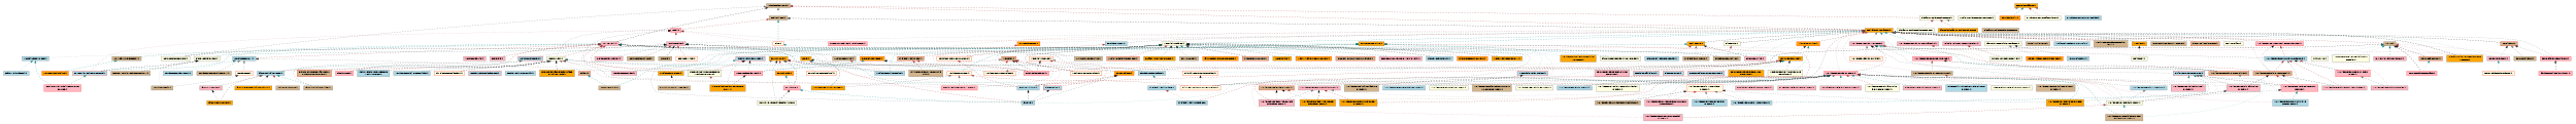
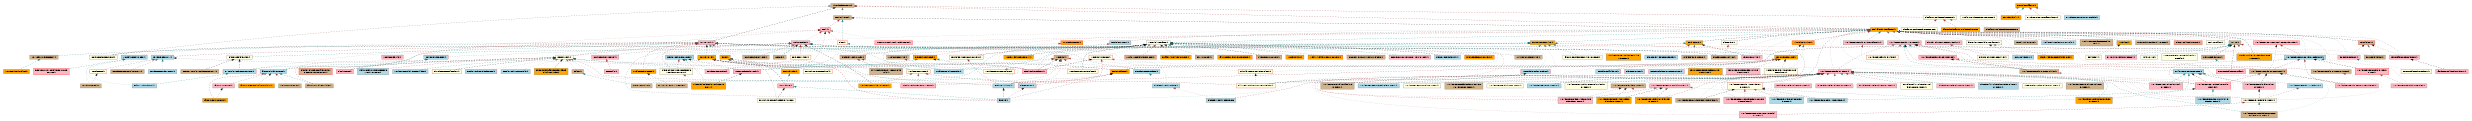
  digraph {
    node [color=grey40 fillcolor=tan fontname=Helvetica fontsize=10 shape=box style=filled]
    edge [color=brown dir=back fontname=Helvetica fontsize=10 labelfontname=Helvetica labelfontsize=10 style=dashed]
    n1 [color=gray40 fontcolor=black height=0.2 label="InheritedContext.h" width=0.4]
    n2 [fillcolor=lightpink height=0.2 label="AsyncWork.h" width=0.4]
    n3 [fillcolor=lightyellow height=0.2 label="IoDispatcherBackend.h" width=0.4]
    n4 [fillcolor=lightyellow height=0.2 label="PlatformIoDispatcherBase.h" width=0.4]
    n5 [fillcolor=orange height=0.2 label="TaskGraphInterfaces.h" width=0.4]
    n6 [height=0.2 label="TaskPrivate.h" width=0.4]
    n7 [height=0.2 label="AnimationStreaming.h" width=0.4]
    n8 [height=0.2 label="AsyncEnumerateTask.h" width=0.4]
    n9 [fillcolor=orange height=0.2 label="AudioDecompress.h" width=0.4]
    n10 [height=0.2 label="AudioStreaming.h" width=0.4]
    n11 [fillcolor=lightblue height=0.2 label="AudioStreamingCache.h" width=0.4]
    n12 [fillcolor=orange height=0.2 label="Core.h" width=0.4]
    n13 [fillcolor=lightpink height=0.2 label="CoreSharedPCH.h" width=0.4]
    n14 [fillcolor=lightyellow height=0.2 label="DistanceFieldAtlas.h" width=0.4]
    n15 [fillcolor=lightblue height=0.2 label="GroomBindingAsset.h" width=0.4]
    n16 [fillcolor=lightyellow height=0.2 label="HierarchicalInstancedStatic\lMeshComponent.h" width=0.4]
    n17 [fillcolor=lightblue height=0.2 label="LandscapeProxy.h" width=0.4]
    n18 [fillcolor=lightpink height=0.2 label="MeshCardBuild.h" width=0.4]
    n19 [fillcolor=lightblue height=0.2 label="ModelingTaskTypes.h" width=0.4]
    n20 [fillcolor=lightblue height=0.2 label="RenderAssetUpdate.h" width=0.4]
    n21 [height=0.2 label="SkinnedAssetAsyncCompile\lUtils.h" width=0.4]
    n22 [fillcolor=orange height=0.2 label="SoundWave.h" width=0.4]
    n23 [fillcolor=lightyellow height=0.2 label="StaticMesh.h" width=0.4]
    n24 [fillcolor=lightpink height=0.2 label="StatsFile.h" width=0.4]
    n25 [fillcolor=orange height=0.2 label="TextureResource.h" width=0.4]
    n26 [fillcolor=orange height=0.2 label="GenericPlatformIoDispatcher.cpp" width=0.4]
    n27 [height=0.2 label="PlatformIoDispatcherBase.cpp" width=0.4]
    n28 [fillcolor=lightyellow height=0.2 label="PlatformIoDispatcherStats.cpp" width=0.4]
    n29 [height=0.2 label="Async.h" width=0.4]
    n30 [fillcolor=orange height=0.2 label="IPlatformFileManagedStorage\lWrapper.h" width=0.4]
    n31 [fillcolor=orange height=0.2 label="BodySetup.h" width=0.4]
    n32 [fillcolor=lightpink height=0.2 label="ChaosCooking.h" width=0.4]
    n33 [fillcolor=orange height=0.2 label="ContentStreaming.h" width=0.4]
    n34 [fillcolor=lightpink height=0.2 label="DisplayClusterNetConnection.h" width=0.4]
    n35 [color=red fillcolor=lightpink height=0.2 label="FastReferenceCollector.h" width=0.4]
    n36 [fillcolor=lightyellow height=0.2 label="FileCache.h" width=0.4]
    n37 [height=0.2 label="ShaderCodeArchive.h" width=0.4]
    n38 [fillcolor=lightyellow height=0.2 label="GenericAccessibleInterfaces.h" width=0.4]
    n39 [fillcolor=lightpink height=0.2 label="IoDispatcher.h" width=0.4]
    n40 [height=0.2 label="LocalWorkQueue.h" width=0.4]
    n41 [fillcolor=lightblue height=0.2 label="MallocBinnedCommonUtils.h" width=0.4]
    n42 [height=0.2 label="MarkActorRenderStateDirty\lTask.h" width=0.4]
    n43 [fillcolor=lightyellow height=0.2 label="MaterialInterface.h" width=0.4]
    n44 [fillcolor=orange height=0.2 label="Modules.h" width=0.4]
    n45 [fillcolor=lightblue height=0.2 label="MovieSceneComponentAccessors.h" width=0.4]
    n46 [color=red height=0.2 label="MovieSceneEntitySystemTask.h" width=0.4]
    n47 [fillcolor=lightpink height=0.2 label="MovieSceneDecompositionQuery.h" width=0.4]
    n48 [fillcolor=lightpink height=0.2 label="MovieSceneEntityManager.h" width=0.4]
    n49 [color=red fillcolor=lightpink height=0.2 label="MovieSceneEntitySystem.h" width=0.4]
    n50 [color=red height=0.2 label="MovieSceneEntitySystemLinker.h" width=0.4]
    n51 [height=0.2 label="MovieSceneEntitySystemRunner.h" width=0.4]
    n52 [fillcolor=lightpink height=0.2 label="MovieSceneEntitySystemGraphs.h" width=0.4]
    n53 [color=red fillcolor=lightpink height=0.2 label="MovieSceneSystemTaskDependencies.h" width=0.4]
    n54 [color=red height=0.2 label="ParallelFor.h" width=0.4]
    n55 [fillcolor=lightblue height=0.2 label="ParticleSystem.h" width=0.4]
    n56 [color=red fillcolor=lightpink height=0.2 label="PrecomputedMeshWeightData.h" width=0.4]
    n57 [height=0.2 label="QueuedThreadPoolWrapper.h" width=0.4]
    n58 [color=red fillcolor=orange height=0.2 label="RHIStaticStates.h" width=0.4]
    n59 [color=red fillcolor=orange height=0.2 label="RenderingThread.h" width=0.4]
    n60 [color=red height=0.2 label="SlateApplicationBase.h" width=0.4]
    n61 [fillcolor=lightyellow height=0.2 label="TasksProfiler.h" width=0.4]
    n62 [color=red fillcolor=orange height=0.2 label="VirtualTexturing.h" width=0.4]
    n63 [color=red fillcolor=lightyellow height=0.2 label="Pipe.h" width=0.4]
    n64 [color=red fillcolor=lightpink height=0.2 label="Task.h" width=0.4]
    n65 [color=red fillcolor=orange height=0.2 label="MonotonicTimeline.h" width=0.4]
    n66 [height=0.2 label="SoundWaveProxyReader.h" width=0.4]
    n67 [color=red fillcolor=orange height=0.2 label="CoreUObject.h" width=0.4]
    n68 [fillcolor=lightblue height=0.2 label="Engine.h" width=0.4]
    n69 [color=red fillcolor=lightblue height=0.2 label="SlateBasics.h" width=0.4]
    n70 [color=red fillcolor=lightyellow height=0.2 label="CoreUObjectSharedPCH.h" width=0.4]
    n71 [height=0.2 label="BaseDynamicMeshSceneProxy.h" width=0.4]
    n72 [color=red fillcolor=lightblue height=0.2 label="DynamicMeshComponent.h" width=0.4]
    n73 [height=0.2 label="GroomBindingBuilder.h" width=0.4]
    n74 [fillcolor=orange height=0.2 label="GroomComponent.h" width=0.4]
    n75 [fillcolor=orange height=0.2 label="GroomCreateBindingOptions.h" width=0.4]
    n76 [fillcolor=lightpink height=0.2 label="GroomInstance.h" width=0.4]
    n77 [height=0.2 label="HairStrandsCore.h" width=0.4]
    n78 [fillcolor=orange height=0.2 label="HierarchicalStaticMeshScene\lProxy.h" width=0.4]
    n79 [color=red fillcolor=lightyellow height=0.2 label="Landscape.h" width=0.4]
    n80 [height=0.2 label="LandscapeEdit.h" width=0.4]
    n81 [fillcolor=lightpink height=0.2 label="LandscapeRender.h" width=0.4]
    n82 [height=0.2 label="LandscapeStreamingProxy.h" width=0.4]
    n83 [fillcolor=lightblue height=0.2 label="LandscapeSubsystem.h" width=0.4]
    n84 [fillcolor=lightblue height=0.2 label="EditUVIslandsTool.h" width=0.4]
    n85 [color=red fillcolor=lightpink height=0.2 label="BackgroundModelingCompute\lSource.h" width=0.4]
    n86 [fillcolor=lightblue height=0.2 label="SkeletalMeshUpdate.h" width=0.4]
    n87 [fillcolor=orange height=0.2 label="SampleBufferIO.h" width=0.4]
    n88 [fillcolor=lightyellow height=0.2 label="AudioImpulseResponseAsset.h" width=0.4]
    n89 [color=red fillcolor=orange height=0.2 label="SoundSubmix.h" width=0.4]
    n90 [fillcolor=lightyellow height=0.2 label="SynthComponentGranulator.h" width=0.4]
    n91 [fillcolor=lightblue height=0.2 label="SynthComponentWaveTable.h" width=0.4]
    n92 [fillcolor=lightblue height=0.2 label="EngineMinimal.h" width=0.4]
    n93 [color=red fillcolor=lightpink height=0.2 label="EngineSharedPCH.h" width=0.4]
    n94 [color=red fillcolor=lightpink height=0.2 label="SoundCue.h" width=0.4]
    n95 [fillcolor=lightyellow height=0.2 label="SoundWaveLoadingBehavior.cpp" width=0.4]
    n96 [color=red fillcolor=orange height=0.2 label="SoundNode.h" width=0.4]
    n97 [color=red fillcolor=lightyellow height=0.2 label="SoundWaveProcedural.h" width=0.4]
    n98 [fillcolor=orange height=0.2 label="ChaosFleshGenerateSurface\lBindingsNode.h" width=0.4]
    n99 [color=red height=0.2 label="DisplayClusterConfiguration\lTypes_OutputRemap.h" width=0.4]
    n100 [color=red height=0.2 label="Editor.h" width=0.4]
    n101 [color=red fillcolor=lightpink height=0.2 label="FleshAsset.h" width=0.4]
    n102 [color=red fillcolor=lightpink height=0.2 label="InstancedStaticMesh.h" width=0.4]
    n103 [fillcolor=lightblue height=0.2 label="LightWeightInstanceStatic\lMeshManager.h" width=0.4]
    n104 [fillcolor=lightblue height=0.2 label="NaniteAssemblyDataBuilder.h" width=0.4]
    n105 [color=red fillcolor=lightyellow height=0.2 label="NaniteResourcesHelper.h" width=0.4]
    n106 [color=red fillcolor=lightyellow height=0.2 label="PhysicsDataCollection.h" width=0.4]
    n107 [color=red fillcolor=lightblue height=0.2 label="StaticMeshBackedTarget.h" width=0.4]
    n108 [fillcolor=lightblue height=0.2 label="StaticMeshImportUtils.h" width=0.4]
    n109 [color=red fillcolor=lightpink height=0.2 label="StaticMeshSceneProxyDesc.h" width=0.4]
    n110 [fillcolor=lightyellow height=0.2 label="MaterialCacheVirtualTexture\lDescriptor.h" width=0.4]
    n111 [color=red fillcolor=lightblue height=0.2 label="ParticleDefinitions.h" width=0.4]
    n112 [color=red fillcolor=lightblue height=0.2 label="SlateTextures.h" width=0.4]
    n113 [color=red fillcolor=lightblue height=0.2 label="StreamableTextureResource.h" width=0.4]
    n114 [fillcolor=orange height=0.2 label="TextureRenderTarget2DArray\lResource.h" width=0.4]
    n115 [fillcolor=lightpink height=0.2 label="TextureRenderTargetVolume\lResource.h" width=0.4]
    n116 [fillcolor=lightblue height=0.2 label="SkeletalMeshUpdate.cpp" width=0.4]
    n117 [height=0.2 label="FractureTool.cpp" width=0.4]
    n118 [fillcolor=lightyellow height=0.2 label="AssetDataTagMapSerialization\lDetails.h" width=0.4]
    n119 [height=0.2 label="CoroParallelFor.h" width=0.4]
    n120 [fillcolor=lightpink height=0.2 label="DynamicMeshSculptTool.h" width=0.4]
    n121 [color=red height=0.2 label="RemoteExecutor.h" width=0.4]
    n122 [color=red fillcolor=lightpink height=0.2 label="RemoteObjectTransfer.h" width=0.4]
    n123 [fillcolor=lightyellow height=0.2 label="UtilsAsync.h" width=0.4]
    n124 [fillcolor=lightblue height=0.2 label="ChaosDerivedDataReader.h" width=0.4]
    n125 [height=0.2 label="SkeletalBodySetup.h" width=0.4]
    n126 [fillcolor=lightyellow height=0.2 label="GroomCacheStreamingManager.h" width=0.4]
    n127 [fillcolor=orange height=0.2 label="NaniteCoarseMeshStreaming\lManager.h" width=0.4]
    n128 [color=red fillcolor=lightyellow height=0.2 label="SkinnedMeshComponentHelper.h" width=0.4]
    n129 [fillcolor=lightyellow height=0.2 label="DisplayClusterNetDriver.h" width=0.4]
    n130 [color=red fillcolor=lightpink height=0.2 label="GarbageCollectionHistory.h" width=0.4]
    n131 [fillcolor=lightblue height=0.2 label="IOSApplication.h" width=0.4]
    n132 [color=red fillcolor=orange height=0.2 label="SlateWidgetAccessibleTypes.h" width=0.4]
    n133 [color=red fillcolor=lightblue height=0.2 label="HairStrandsDatas.h" width=0.4]
    n134 [fillcolor=lightpink height=0.2 label="IoDispatcherInternal.h" width=0.4]
    n135 [height=0.2 label="IoDispatcherPrivate.h" width=0.4]
    n136 [height=0.2 label="IoStore.h" width=0.4]
    n137 [fillcolor=orange height=0.2 label="NaniteStreamingManager.h" width=0.4]
    n138 [color=red fillcolor=lightyellow height=0.2 label="PackageWriter.h" width=0.4]
    n139 [color=red height=0.2 label="AudioMaterialSlateTypes.h" width=0.4]
    n140 [fillcolor=orange height=0.2 label="BufferVisualizationData.h" width=0.4]
    n141 [height=0.2 label="FbxImporter.h" width=0.4]
    n142 [color=red fillcolor=orange height=0.2 label="GizmoElementRenderState.h" width=0.4]
    n143 [color=red height=0.2 label="LineSetComponent.h" width=0.4]
    n144 [color=red height=0.2 label="Material.h" width=0.4]
    n145 [color=red fillcolor=lightyellow height=0.2 label="MeshComponentHelper.h" width=0.4]
    n146 [color=red fillcolor=lightyellow height=0.2 label="PrimitiveComponentHelper.h" width=0.4]
    n147 [color=red fillcolor=lightyellow height=0.2 label="MaterialInstance.h" width=0.4]
    n148 [fillcolor=orange height=0.2 label="MaterialList.h" width=0.4]
    n149 [color=red fillcolor=lightblue height=0.2 label="MaterialOverlayHelper.h" width=0.4]
    n150 [color=red fillcolor=orange height=0.2 label="MeshWireframeComponent.h" width=0.4]
    n151 [color=red fillcolor=lightyellow height=0.2 label="NaniteResources.h" width=0.4]
    n152 [color=red fillcolor=lightyellow height=0.2 label="ParticleSystemComponent.h" width=0.4]
    n153 [color=red height=0.2 label="PropertyCustomizationHelpers.h" width=0.4]
    n154 [fillcolor=lightpink height=0.2 label="SceneComponentToDynamicMesh.h" width=0.4]
    n155 [color=red height=0.2 label="SkeletalMeshTypes.h" width=0.4]
    n156 [fillcolor=lightblue height=0.2 label="SlateMaterialBrush.h" width=0.4]
    n157 [color=red fillcolor=lightblue height=0.2 label="StaticMeshResources.h" width=0.4]
    n158 [color=red fillcolor=orange height=0.2 label="TriangleSetComponent.h" width=0.4]
    n159 [fillcolor=orange height=0.2 label="WaterMeshSceneProxy.h" width=0.4]
    n160 [fillcolor=lightyellow height=0.2 label="Callstack.h" width=0.4]
    n161 [fillcolor=lightpink height=0.2 label="MovieSceneEntityFactoryTemplates.h" width=0.4]
    n162 [color=red fillcolor=lightpink height=0.2 label="MovieSceneOverlappingEntity\lTracker.h" width=0.4]
    n163 [fillcolor=lightpink height=0.2 label="MovieScenePartialProperties.h" width=0.4]
    n164 [color=red fillcolor=lightpink height=0.2 label="MovieScenePropertySystem\lTypes.h" width=0.4]
    n165 [fillcolor=lightpink height=0.2 label="MovieSceneEntityGrouping\lSystem.h" width=0.4]
    n166 [fillcolor=lightpink height=0.2 label="MovieScenePiecewiseDouble\lBlenderSystem.h" width=0.4]
    n167 [fillcolor=orange height=0.2 label="MovieScenePiecewiseInteger\lBlenderSystem.h" width=0.4]
    n168 [fillcolor=lightblue height=0.2 label="MovieScenePropertyInstantiator.h" width=0.4]
    n169 [fillcolor=orange height=0.2 label="MovieSceneQuaternionBlender\lSystem.h" width=0.4]
    n170 [color=red fillcolor=lightblue height=0.2 label="BuiltInComponentTypes.h" width=0.4]
    n171 [color=red fillcolor=lightyellow height=0.2 label="MovieSceneEntityBuilder.h" width=0.4]
    n172 [fillcolor=lightblue height=0.2 label="MovieSceneEntityMutations.h" width=0.4]
    n173 [color=red fillcolor=lightpink height=0.2 label="MovieSceneSequenceInstance.h" width=0.4]
    n174 [fillcolor=lightyellow height=0.2 label="MovieSceneMaterialSystem.h" width=0.4]
    n175 [fillcolor=lightpink height=0.2 label="MovieSceneComponentMaterial\lSystem.h" width=0.4]
    n176 [height=0.2 label="MovieSceneMaterialParameter\lCollectionSystem.h" width=0.4]
    n177 [fillcolor=lightblue height=0.2 label="MovieSceneCustomPrimitive\lDataSystem.h" width=0.4]
    n178 [fillcolor=orange height=0.2 label="MovieSceneMaterialParameter\lSystem.h" width=0.4]
    n179 [fillcolor=lightpink height=0.2 label="MovieSceneEvaluationHook\lSystem.h" width=0.4]
    n180 [fillcolor=lightpink height=0.2 label="BoolChannelEvaluatorSystem.h" width=0.4]
    n181 [fillcolor=lightpink height=0.2 label="ByteChannelEvaluatorSystem.h" width=0.4]
    n182 [fillcolor=lightpink height=0.2 label="DoubleChannelEvaluatorSystem.h" width=0.4]
-   n183 [fillcolor=lightyellow height=0.2 label="MovieSceneEntityGrouping\lEvaluatorSystem.h" width=0.4]
+   n183 [fillcolor=lightyellow height=0.2 label="DoublePerlinNoiseChannel\lEvaluatorSystem.h" width=0.4]
    n184 [fillcolor=lightpink height=0.2 label="FloatChannelEvaluatorSystem.h" width=0.4]
    n185 [fillcolor=lightblue height=0.2 label="FloatPerlinNoiseChannelEvaluator\lSystem.h" width=0.4]
    n186 [fillcolor=lightyellow height=0.2 label="IntegerChannelEvaluatorSystem.h" width=0.4]
    n187 [height=0.2 label="MovieSceneBaseValueEvaluator\lSystem.h" width=0.4]
    n188 [height=0.2 label="MovieSceneBindingLifetime\lSystem.h" width=0.4]
    n189 [color=red height=0.2 label="MovieSceneBlenderSystem.h" width=0.4]
    n190 [height=0.2 label="MovieSceneBoundObjectInstantiator.h" width=0.4]
    n191 [fillcolor=lightpink height=0.2 label="MovieSceneBoundSceneComponent\lInstantiator.h" width=0.4]
    n192 [fillcolor=lightblue height=0.2 label="MovieSceneCameraShakeSystem.h" width=0.4]
    n193 [fillcolor=lightyellow height=0.2 label="MovieSceneConstraintSystem.h" width=0.4]
    n194 [height=0.2 label="MovieSceneDeferredComponent\lMovementSystem.h" width=0.4]
    n195 [color=red fillcolor=lightyellow height=0.2 label="MovieSceneEntityInstantiator\lSystem.h" width=0.4]
    n196 [fillcolor=lightblue height=0.2 label="MovieSceneHierarchicalBias\lSystem.h" width=0.4]
    n197 [fillcolor=lightyellow height=0.2 label="MovieSceneEvalTimeSystem.h" width=0.4]
    n198 [fillcolor=lightblue height=0.2 label="MovieSceneEventSystems.h" width=0.4]
    n199 [fillcolor=lightyellow height=0.2 label="MovieSceneMotionVectorSimulation\lSystem.h" width=0.4]
    n1 -> n2 [color=black]
    n1 -> n3 [color=gray40]
    n1 -> n4
    n1 -> n5
    n1 -> n6 [color=gray40 style=dotted]
    n2 -> n7 [color=gray40]
    n2 -> n8 [color=teal]
    n2 -> n9
    n2 -> n10 [color=black style=dotted]
    n2 -> n11 [color=black style=dotted]
    n2 -> n12 [color=teal style=dotted]
    n2 -> n13 [style=dotted]
    n2 -> n14 [color=teal]
    n2 -> n15
    n2 -> n16
    n2 -> n17
    n2 -> n18 [color=gray40 style=dotted]
    n2 -> n19 [color=gray40 style=dotted]
    n2 -> n20 [color=gray40]
    n2 -> n21 [style=dotted]
    n2 -> n22 [color=black style=dotted]
    n2 -> n23
-   n2 -> n24
+   n134 -> n24
    n2 -> n25 [color=teal]
    n4 -> n26
    n4 -> n27 [color=gray40 style=dotted]
    n4 -> n28 [style=dotted]
    n5 -> n13 [color=teal style=dotted]
    n5 -> n29
    n5 -> n30 [color=black]
    n5 -> n31 [color=black]
    n5 -> n32 [color=teal style=dotted]
    n5 -> n33 [color=teal]
    n5 -> n34 [color=gray40 style=dotted]
    n5 -> n35 [color=black style=dotted]
    n5 -> n36 [color=black]
    n5 -> n37 [color=teal style=dotted]
    n5 -> n38 [color=gray40 style=dotted]
    n5 -> n39 [color=gray40 style=dotted]
    n5 -> n40 [color=teal style=dotted]
    n5 -> n41
    n5 -> n42
    n5 -> n43 [color=teal]
    n5 -> n44 [color=teal]
    n5 -> n45 [color=teal style=dotted]
    n5 -> n46 [style=dotted]
    n5 -> n47 [color=gray40]
    n5 -> n48 [color=gray40 style=dotted]
    n5 -> n49 [style=dotted]
    n5 -> n50 [color=teal style=dotted]
    n5 -> n51 [style=dotted]
    n5 -> n52 [color=teal]
    n5 -> n53 [color=gray40]
    n5 -> n54 [color=black]
    n5 -> n55 [color=gray40]
    n5 -> n56 [style=dotted]
    n5 -> n57 [color=black style=dotted]
    n5 -> n58 [color=gray40 style=dotted]
    n5 -> n59 [style=dotted]
    n5 -> n60 [color=gray40]
    n5 -> n61 [color=gray40 style=dotted]
    n5 -> n62
    n6 -> n5 [color=black]
    n6 -> n63 [color=teal]
    n6 -> n64
    n8 -> n65 [color=teal]
    n9 -> n66 [color=black style=dotted]
    n10 -> n11 [style=dotted]
    n12 -> n67 [color=black]
    n12 -> n68
    n12 -> n69 [color=teal]
    n13 -> n70 [color=teal style=dotted]
    n14 -> n71 [color=black]
    n14 -> n72 [color=black]
    n15 -> n73 [color=teal]
    n15 -> n74
    n15 -> n75 [color=black style=dotted]
    n15 -> n76 [color=gray40]
    n15 -> n77 [style=dotted]
    n16 -> n78 [style=dotted]
    n17 -> n79 [color=gray40]
    n17 -> n80 [color=gray40 style=dotted]
    n17 -> n81 [color=black style=dotted]
    n17 -> n82 [color=gray40]
    n17 -> n83 [color=teal style=dotted]
    n19 -> n84 [color=teal style=dotted]
    n19 -> n85 [color=teal]
    n20 -> n86 [color=teal style=dotted]
    n22 -> n9 [color=gray40 style=dotted]
    n22 -> n11 [color=teal]
    n22 -> n92 [style=dotted]
    n22 -> n93
    n22 -> n94 [color=black]
    n22 -> n95 [color=black style=dotted]
    n22 -> n96 [style=dotted]
    n22 -> n97 [color=gray40]
    n23 -> n92 [color=gray40]
    n23 -> n93 [color=gray40 style=dotted]
    n23 -> n98 [color=black]
    n23 -> n99 [color=black style=dotted]
    n23 -> n100 [color=gray40 style=dotted]
    n23 -> n101 [color=black]
    n23 -> n102 [style=dotted]
    n23 -> n103
    n23 -> n104 [color=teal]
    n23 -> n105 [color=teal]
    n23 -> n106 [color=black]
    n23 -> n107 [color=gray40 style=dotted]
    n23 -> n108 [color=gray40 style=dotted]
    n23 -> n109 [style=dotted]
    n25 -> n68 [color=teal style=dotted]
    n25 -> n92
    n25 -> n93
    n25 -> n110 [color=black style=dotted]
    n25 -> n111 [color=gray40]
    n25 -> n112 [style=dotted]
    n25 -> n113 [color=gray40]
    n25 -> n114 [color=teal style=dotted]
    n25 -> n115 [color=black style=dotted]
    n29 -> n30 [style=dotted]
    n29 -> n67 [color=black]
    n29 -> n118 [color=teal style=dotted]
    n29 -> n119 [style=dotted]
    n29 -> n120 [color=teal]
    n29 -> n121 [color=black]
    n29 -> n122 [color=black]
    n29 -> n123 [color=teal style=dotted]
    n31 -> n32 [color=black]
    n31 -> n72 [color=teal]
    n31 -> n124 [style=dotted]
    n31 -> n125 [color=gray40 style=dotted]
    n33 -> n7 [color=teal style=dotted]
    n33 -> n9 [color=teal style=dotted]
    n33 -> n10 [color=gray40]
    n33 -> n11 [color=teal]
    n33 -> n22 [color=teal style=dotted]
    n33 -> n116
    n33 -> n126 [color=teal]
    n33 -> n127 [color=teal style=dotted]
    n33 -> n128 [color=gray40 style=dotted]
    n34 -> n129
    n35 -> n130 [color=black]
    n36 -> n37
    n38 -> n131 [color=black style=dotted]
    n38 -> n132 [color=gray40]
    n39 -> n3 [color=black]
    n39 -> n37 [color=black]
    n39 -> n86 [color=teal style=dotted]
    n39 -> n133 [color=black style=dotted]
    n39 -> n134 [color=gray40]
    n39 -> n135
    n39 -> n136 [color=black]
    n39 -> n137 [color=black]
    n39 -> n138
    n43 -> n68 [color=black style=dotted]
    n43 -> n81 [color=black style=dotted]
    n43 -> n93 [color=black style=dotted]
    n43 -> n105 [color=gray40 style=dotted]
    n43 -> n117 [color=teal]
    n43 -> n128 [color=black style=dotted]
    n43 -> n139
    n43 -> n140 [color=black style=dotted]
    n43 -> n141 [color=black style=dotted]
    n43 -> n142 [color=teal style=dotted]
    n43 -> n143 [color=black]
    n43 -> n144 [color=gray40 style=dotted]
    n43 -> n145 [color=black]
    n43 -> n146 [color=teal style=dotted]
    n43 -> n147 [color=gray40 style=dotted]
    n43 -> n148 [color=gray40]
    n43 -> n149 [color=teal style=dotted]
    n43 -> n150 [color=teal]
    n43 -> n151 [color=teal]
    n43 -> n152 [color=black style=dotted]
    n43 -> n153 [style=dotted]
    n43 -> n154 [color=teal]
    n43 -> n155
    n43 -> n156 [color=black]
    n43 -> n157 [color=teal style=dotted]
    n43 -> n158 [color=gray40]
    n43 -> n159 [color=black]
    n44 -> n160 [color=black style=dotted]
    n45 -> n46
    n45 -> n161
    n45 -> n162 [color=gray40]
    n45 -> n163 [style=dotted]
    n45 -> n164 [color=black]
    n46 -> n161 [color=black]
    n46 -> n162
    n46 -> n165 [color=black]
    n47 -> n166 [color=gray40]
    n47 -> n167 [color=black]
    n47 -> n168 [color=gray40 style=dotted]
    n47 -> n169
    n48 -> n45 [color=gray40]
    n48 -> n46
    n48 -> n49 [color=gray40]
    n48 -> n50 [color=teal]
    n48 -> n170 [color=black style=dotted]
    n48 -> n171 [color=gray40 style=dotted]
    n48 -> n172 [color=black style=dotted]
    n48 -> n173 [color=teal style=dotted]
    n49 -> n162 [color=black style=dotted]
    n49 -> n165 [style=dotted]
    n49 -> n166
    n49 -> n167 [style=dotted]
    n49 -> n168 [color=gray40 style=dotted]
    n49 -> n169
    n49 -> n174 [style=dotted]
    n49 -> n175 [style=dotted]
    n49 -> n176 [color=teal]
    n49 -> n177 [style=dotted]
    n49 -> n178 [color=teal]
    n49 -> n179 [color=black style=dotted]
    n49 -> n180 [style=dotted]
    n49 -> n181 [color=gray40 style=dotted]
    n49 -> n182 [color=teal style=dotted]
    n49 -> n183
    n49 -> n184 [color=teal]
    n49 -> n185 [color=gray40 style=dotted]
    n49 -> n186 [color=gray40]
    n49 -> n187 [style=dotted]
    n49 -> n188 [color=black]
    n49 -> n189 [color=teal style=dotted]
    n49 -> n190 [color=teal style=dotted]
    n49 -> n191 [color=black style=dotted]
    n49 -> n192 [color=teal]
    n49 -> n193 [style=dotted]
    n49 -> n194 [color=black style=dotted]
    n49 -> n195 [color=gray40]
    n49 -> n196 [style=dotted]
    n49 -> n197 [color=teal style=dotted]
    n49 -> n198 [color=black]
    n49 -> n199 [color=teal]
    n50 -> n162 [color=gray40 style=dotted]
    n51 -> n174 [style=dotted]
    n52 -> n50 [style=dotted]
    n53 -> n45
    n53 -> n46 [color=black style=dotted]
    n54 -> n13 [color=black style=dotted]
    n54 -> n35 [color=black style=dotted]
    n54 -> n119 [color=gray40]
    n55 -> n152
    n58 -> n93 [style=dotted]
    n59 -> n20 [color=teal style=dotted]
    n59 -> n93 [color=black style=dotted]
    n59 -> n102 [color=teal]
    n62 -> n25 [color=black style=dotted]
    n62 -> n110 [color=teal style=dotted]
    n63 -> n59 [color=teal style=dotted]
    n64 -> n23 [color=black style=dotted]
    n64 -> n39 [style=dotted]
    n64 -> n56 [color=gray40 style=dotted]
    n64 -> n63 [style=dotted]
    n64 -> n72 [style=dotted]
    n64 -> n81 [color=black style=dotted]
    n67 -> n68 [color=gray40]
    n67 -> n69
    n67 -> n92 [color=black style=dotted]
    n69 -> n68 [color=black style=dotted]
-   n72 -> n85 [color=teal]
+   n72 -> n84 [color=teal]
    n76 -> n74 [color=black style=dotted]
    n79 -> n80 [color=black style=dotted]
    n86 -> n116 [style=dotted]
    n87 -> n88 [color=gray40 style=dotted]
    n87 -> n89 [color=teal]
    n87 -> n90
    n87 -> n91 [style=dotted]
    n92 -> n68 [color=black]
    n94 -> n68 [color=teal]
    n94 -> n95 [color=black]
    n96 -> n94 [color=teal]
    n100 -> n117 [color=teal]
    n102 -> n78 [color=black]
    n105 -> n105 [color=gray40]
    n121 -> n122 [color=teal style=dotted]
    n133 -> n15 [color=teal]
    n133 -> n73 [color=gray40]
    n144 -> n92 [style=dotted]
    n144 -> n93 [color=black]
    n144 -> n102 [color=gray40]
    n144 -> n105 [style=dotted]
    n144 -> n109 [color=black style=dotted]
    n144 -> n145 [style=dotted]
    n144 -> n146 [style=dotted]
    n146 -> n128 [color=black style=dotted]
    n147 -> n92
    n147 -> n93 [color=black]
    n147 -> n174 [color=gray40 style=dotted]
    n149 -> n128 [color=black]
    n151 -> n109 [color=gray40]
    n151 -> n128
    n151 -> n137 [color=gray40]
    n152 -> n92
    n155 -> n21
    n155 -> n151 [style=dotted]
    n157 -> n16
    n157 -> n78 [color=black style=dotted]
    n157 -> n81 [color=teal style=dotted]
    n157 -> n102 [color=black style=dotted]
    n162 -> n177 [color=teal]
    n162 -> n178 [color=black style=dotted]
    n164 -> n163 [color=gray40]
    n165 -> n174 [color=black]
    n170 -> n162 [color=black]
    n170 -> n165 [color=gray40]
    n170 -> n168 [color=teal]
    n170 -> n174 [color=gray40 style=dotted]
    n170 -> n176 [color=teal style=dotted]
    n170 -> n177 [color=gray40 style=dotted]
    n170 -> n179 [color=teal]
    n172 -> n174 [color=gray40]
    n173 -> n50 [color=black]
    n173 -> n51
    n174 -> n175
    n174 -> n176 [color=teal style=dotted]
    n189 -> n166 [color=black style=dotted]
    n189 -> n167 [color=black style=dotted]
    n189 -> n169 [style=dotted]
    n195 -> n168 [color=gray40]
    n195 -> n178 [color=black style=dotted]
    n195 -> n190 [color=black]
    n195 -> n191 [style=dotted]
    n195 -> n196 [color=gray40]
  }
